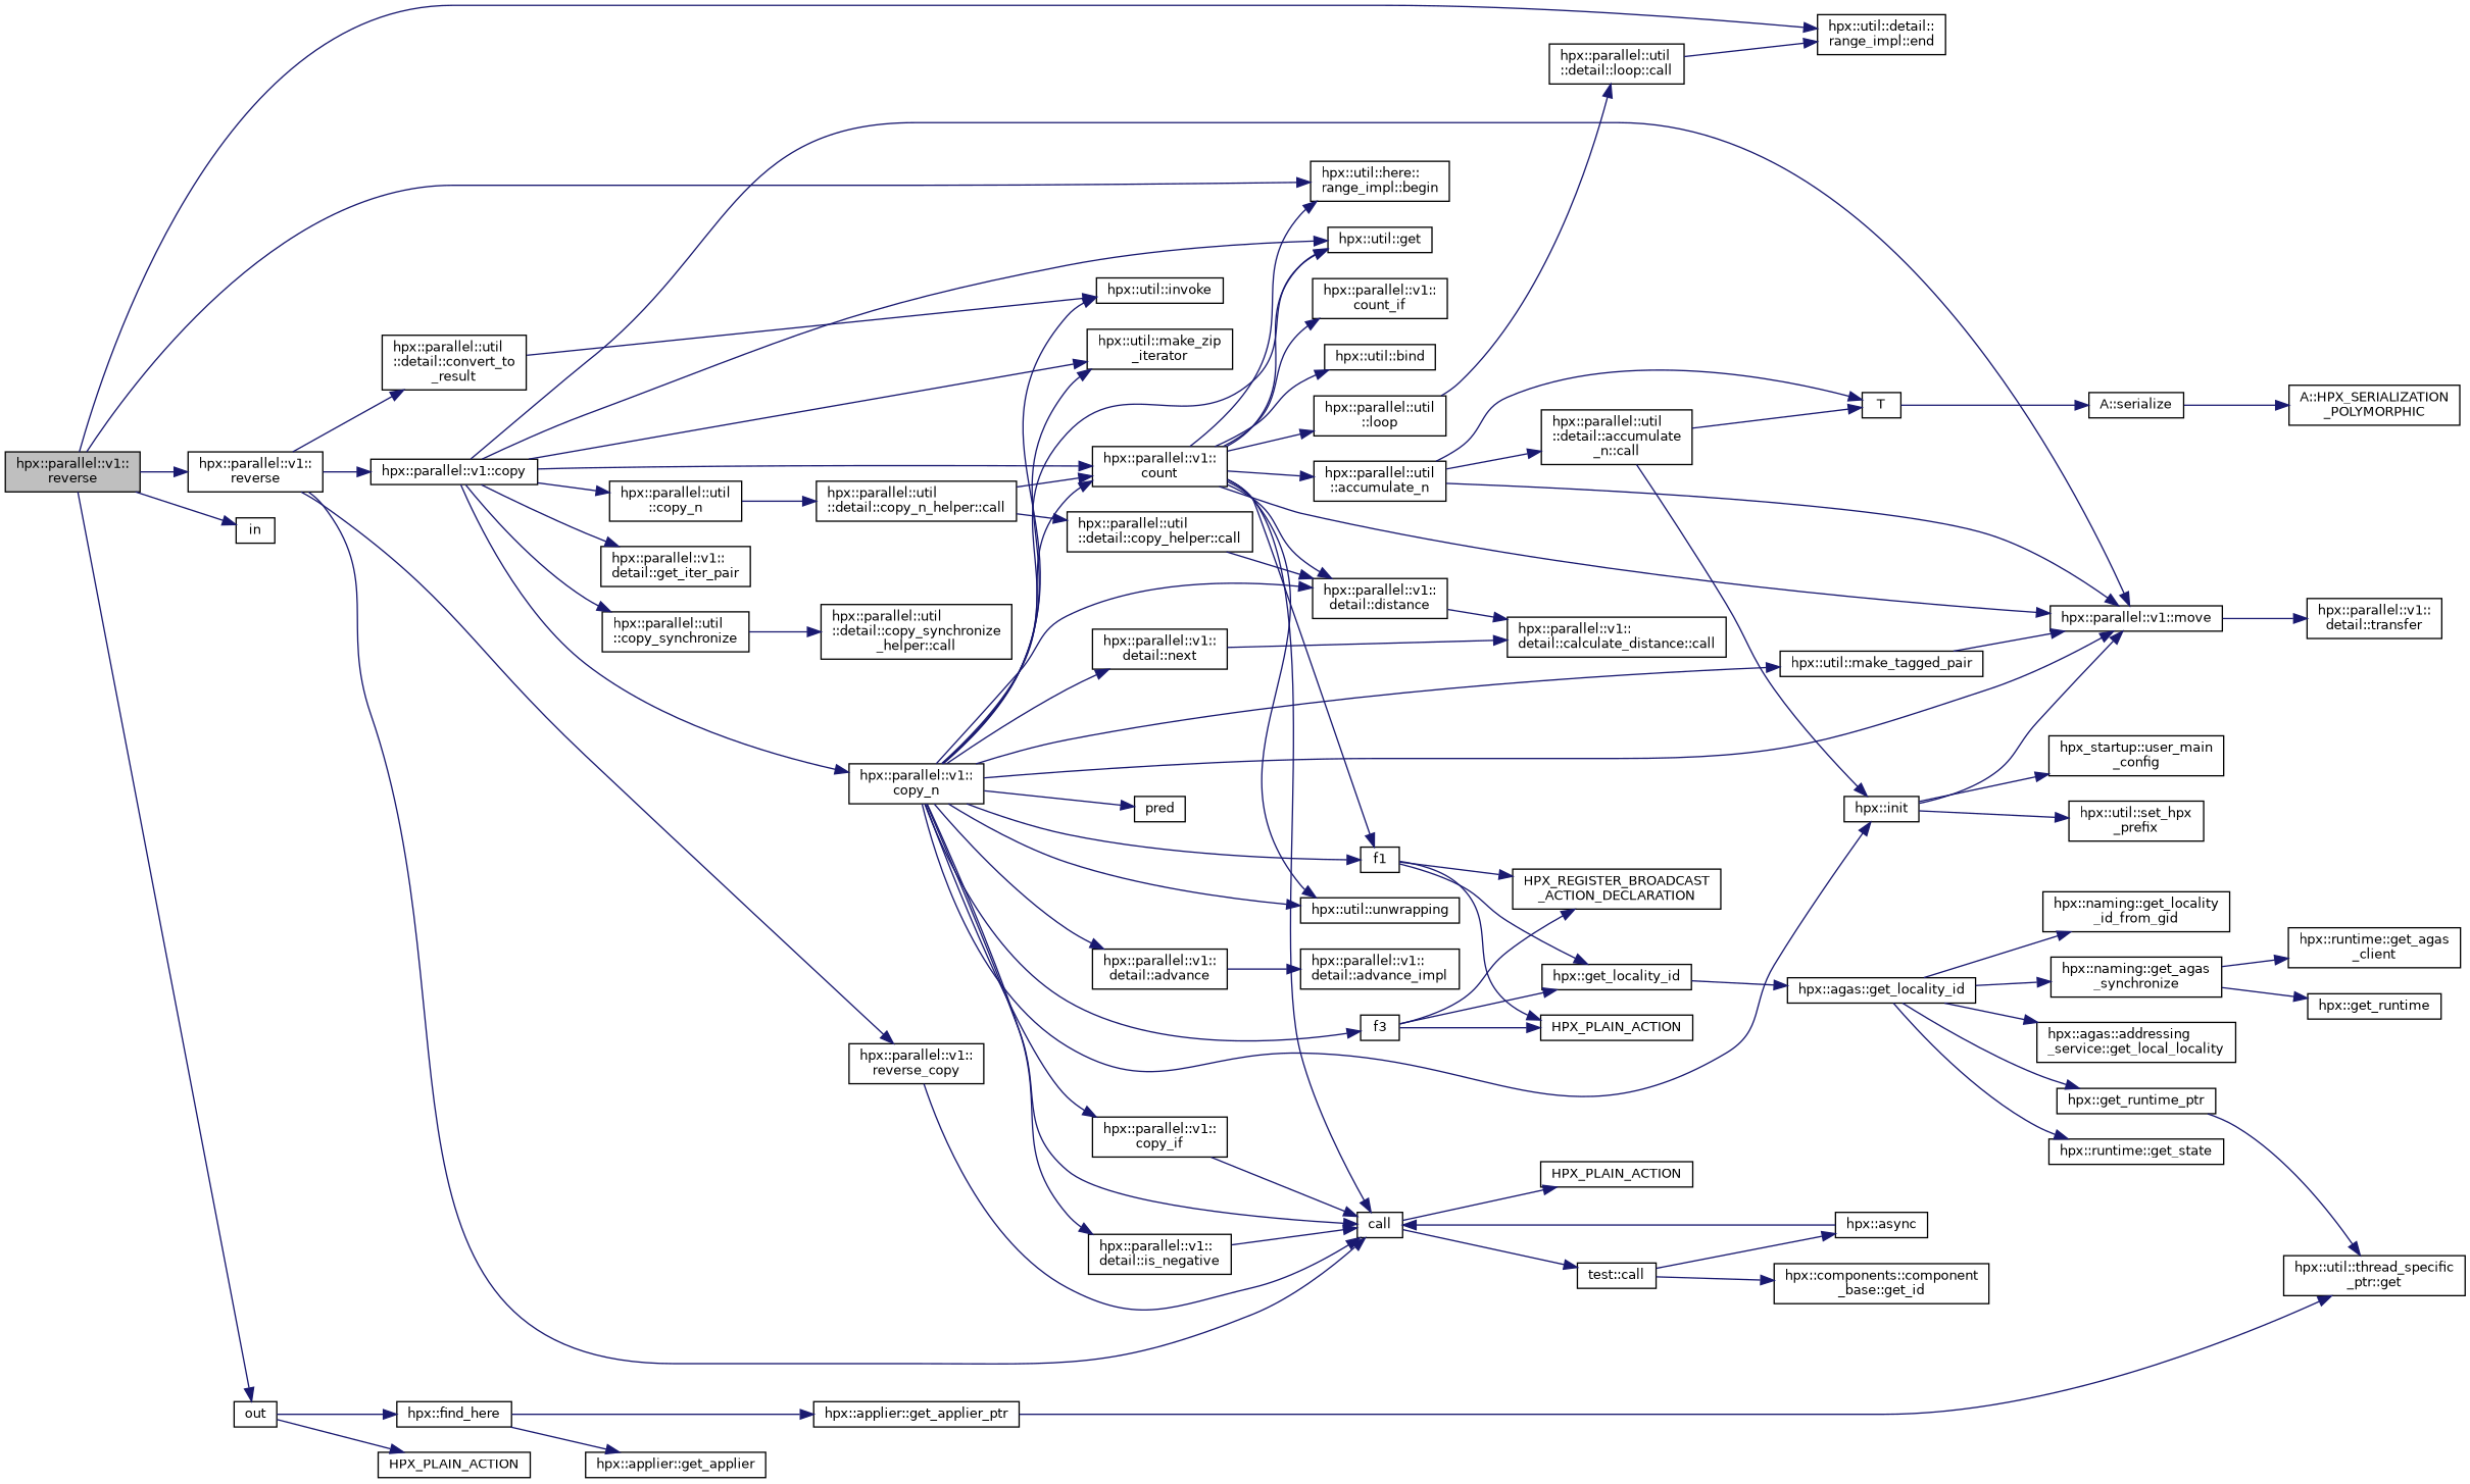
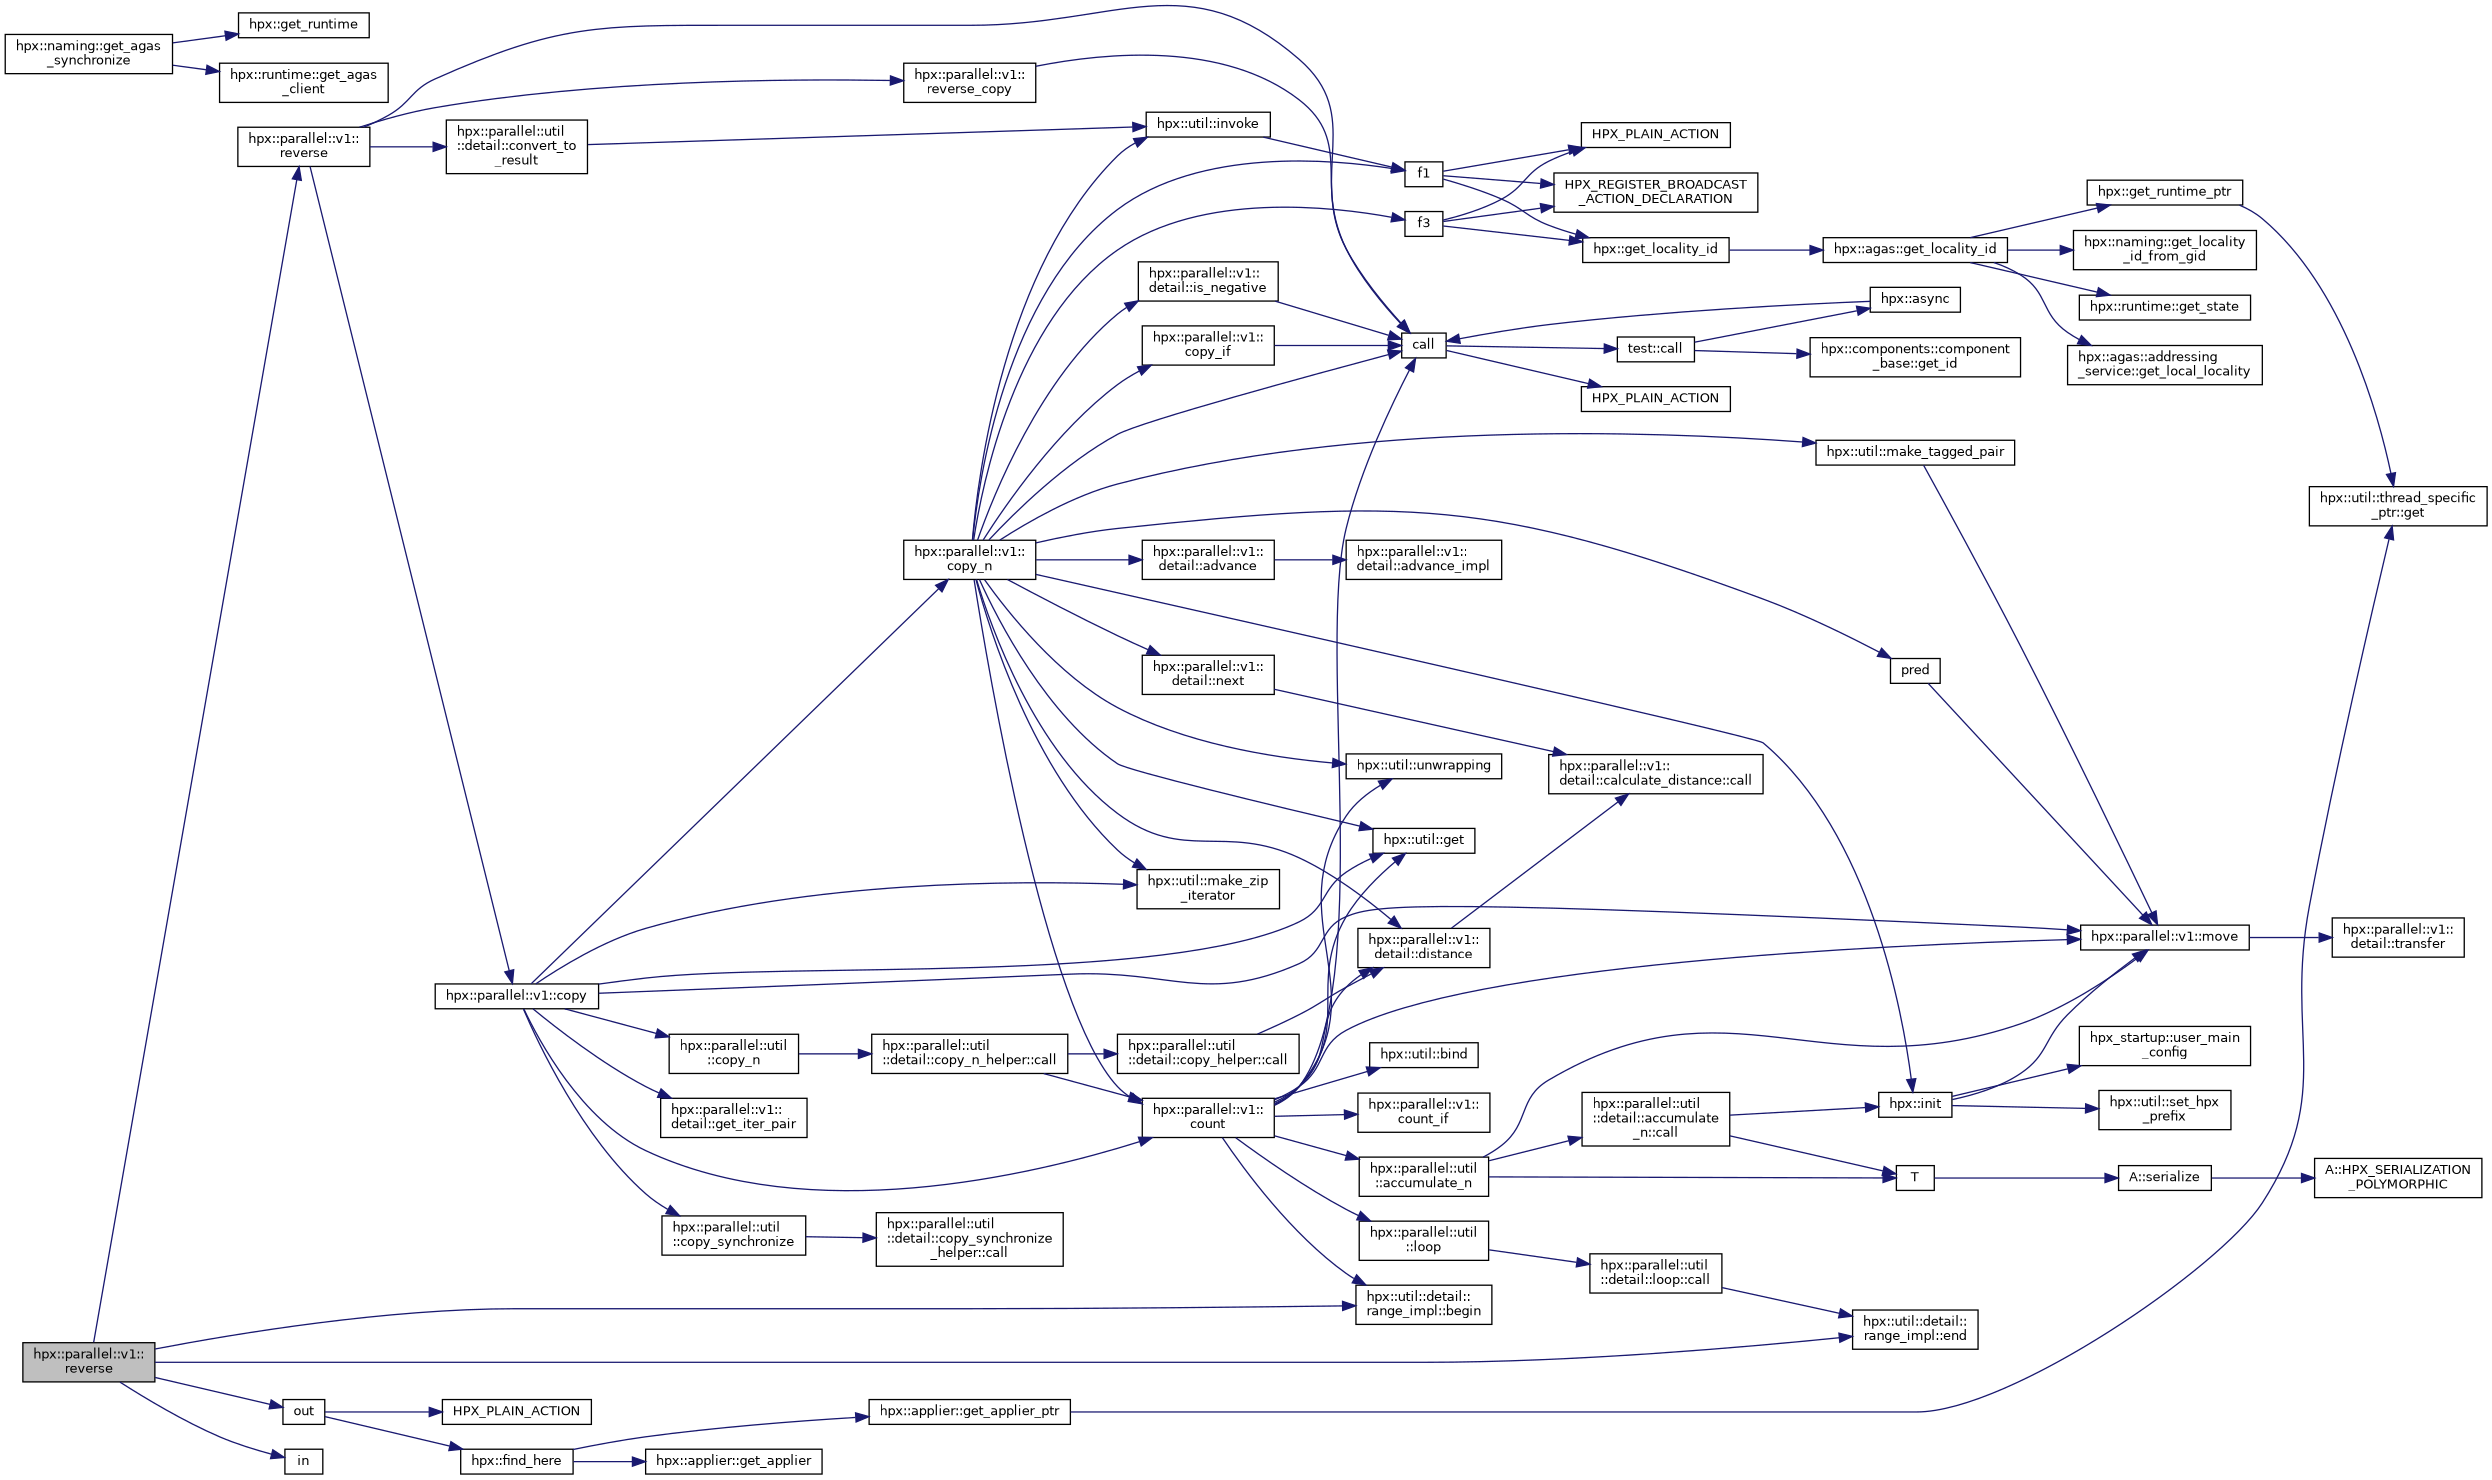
  digraph {
    rankdir=LR
    node [color=black fillcolor=white fontname=Helvetica fontsize=10 shape=record style=filled]
    edge [color=midnightblue fontname=Helvetica fontsize=10 labelfontname=Helvetica labelfontsize=10 style=solid]
    n1 [fillcolor=grey75 fontcolor=black height=0.2 label="hpx::parallel::v1::\lreverse" width=0.4]
    n2 [height=0.2 label="hpx::parallel::v1::\lreverse" width=0.4]
    n3 [height=0.2 label="hpx::util::detail::\lrange_impl::end" width=0.4]
-   n4 [height=0.2 label="hpx::util::here::\lrange_impl::begin" width=0.4]
+   n4 [height=0.2 label="hpx::util::detail::\lrange_impl::begin" width=0.4]
    n5 [height=0.2 label=in width=0.4]
    n6 [height=0.2 label=out width=0.4]
    n7 [height=0.2 label=call width=0.4]
    n8 [height=0.2 label="hpx::parallel::v1::\lreverse_copy" width=0.4]
    n9 [height=0.2 label="hpx::parallel::util\l::detail::convert_to\l_result" width=0.4]
    n10 [height=0.2 label="hpx::parallel::v1::copy" width=0.4]
    n11 [height=0.2 label="hpx::find_here" width=0.4]
    n12 [height=0.2 label=HPX_PLAIN_ACTION width=0.4]
    n13 [height=0.2 label=HPX_PLAIN_ACTION width=0.4]
    n14 [height=0.2 label="test::call" width=0.4]
    n15 [height=0.2 label="hpx::util::invoke" width=0.4]
    n16 [height=0.2 label="hpx::parallel::v1::\lcopy_n" width=0.4]
    n17 [height=0.2 label="hpx::parallel::v1::move" width=0.4]
    n18 [height=0.2 label="hpx::util::get" width=0.4]
    n19 [height=0.2 label="hpx::parallel::v1::\lcount" width=0.4]
    n20 [height=0.2 label="hpx::util::make_zip\l_iterator" width=0.4]
    n21 [height=0.2 label="hpx::parallel::util\l::copy_n" width=0.4]
    n22 [height=0.2 label="hpx::parallel::v1::\ldetail::get_iter_pair" width=0.4]
    n23 [height=0.2 label="hpx::parallel::util\l::copy_synchronize" width=0.4]
    n24 [height=0.2 label="hpx::async" width=0.4]
    n25 [height=0.2 label="hpx::components::component\l_base::get_id" width=0.4]
    n26 [height=0.2 label="hpx::util::make_tagged_pair" width=0.4]
    n27 [height=0.2 label="hpx::parallel::v1::\ldetail::is_negative" width=0.4]
    n28 [height=0.2 label=pred width=0.4]
    n29 [height=0.2 label="hpx::parallel::v1::\lcopy_if" width=0.4]
    n30 [height=0.2 label=f1 width=0.4]
    n31 [height=0.2 label="hpx::parallel::v1::\ldetail::distance" width=0.4]
    n32 [height=0.2 label="hpx::util::unwrapping" width=0.4]
    n33 [height=0.2 label="hpx::init" width=0.4]
    n34 [height=0.2 label=f3 width=0.4]
    n35 [height=0.2 label="hpx::parallel::v1::\ldetail::next" width=0.4]
    n36 [height=0.2 label="hpx::parallel::v1::\ldetail::advance" width=0.4]
    n37 [height=0.2 label="hpx::parallel::v1::\ldetail::transfer" width=0.4]
    n38 [height=0.2 label="hpx::parallel::v1::\lcount_if" width=0.4]
    n39 [height=0.2 label="hpx::parallel::util\l::loop" width=0.4]
    n40 [height=0.2 label="hpx::util::bind" width=0.4]
    n41 [height=0.2 label="hpx::parallel::util\l::accumulate_n" width=0.4]
    n42 [height=0.2 label="hpx::parallel::util\l::detail::copy_n_helper::call" width=0.4]
    n43 [height=0.2 label="hpx::parallel::util\l::detail::copy_synchronize\l_helper::call" width=0.4]
    n44 [height=0.2 label="hpx::get_locality_id" width=0.4]
    n45 [height=0.2 label=HPX_PLAIN_ACTION width=0.4]
    n46 [height=0.2 label="HPX_REGISTER_BROADCAST\l_ACTION_DECLARATION" width=0.4]
    n47 [height=0.2 label="hpx::parallel::v1::\ldetail::calculate_distance::call" width=0.4]
    n48 [height=0.2 label="hpx::util::set_hpx\l_prefix" width=0.4]
    n49 [height=0.2 label="hpx_startup::user_main\l_config" width=0.4]
    n50 [height=0.2 label="hpx::parallel::v1::\ldetail::advance_impl" width=0.4]
    n51 [height=0.2 label="hpx::parallel::util\l::detail::loop::call" width=0.4]
    n52 [height=0.2 label="hpx::parallel::util\l::detail::accumulate\l_n::call" width=0.4]
    n53 [height=0.2 label=T width=0.4]
    n54 [height=0.2 label="hpx::agas::get_locality_id" width=0.4]
    n55 [height=0.2 label="hpx::get_runtime_ptr" width=0.4]
    n56 [height=0.2 label="hpx::runtime::get_state" width=0.4]
    n57 [height=0.2 label="hpx::naming::get_agas\l_synchronize" width=0.4]
    n58 [height=0.2 label="hpx::agas::addressing\l_service::get_local_locality" width=0.4]
    n59 [height=0.2 label="hpx::naming::get_locality\l_id_from_gid" width=0.4]
    n60 [height=0.2 label="hpx::util::thread_specific\l_ptr::get" width=0.4]
    n61 [height=0.2 label="hpx::get_runtime" width=0.4]
    n62 [height=0.2 label="hpx::runtime::get_agas\l_client" width=0.4]
    n63 [height=0.2 label="A::serialize" width=0.4]
    n64 [height=0.2 label="A::HPX_SERIALIZATION\l_POLYMORPHIC" width=0.4]
    n65 [height=0.2 label="hpx::parallel::util\l::detail::copy_helper::call" width=0.4]
    n66 [height=0.2 label="hpx::applier::get_applier_ptr" width=0.4]
    n67 [height=0.2 label="hpx::applier::get_applier" width=0.4]
    n1 -> n2
    n1 -> n3
    n1 -> n4
    n1 -> n5
    n1 -> n6
    n2 -> n7
    n2 -> n8
    n2 -> n9
    n2 -> n10
    n6 -> n11
    n6 -> n12
    n7 -> n13
    n7 -> n14
    n8 -> n7
    n9 -> n15
    n10 -> n16
    n10 -> n17
    n10 -> n18
    n10 -> n19
    n10 -> n20
    n10 -> n21
    n10 -> n22
    n10 -> n23
    n11 -> n66
    n11 -> n67
    n14 -> n24
    n14 -> n25
    n16 -> n7
    n16 -> n15
-   n16 -> n17
+   n28 -> n17
    n16 -> n18
    n16 -> n19
    n16 -> n20
    n16 -> n26
    n16 -> n27
    n16 -> n28
    n16 -> n29
    n16 -> n30
    n16 -> n31
    n16 -> n32
    n16 -> n33
    n16 -> n34
    n16 -> n35
    n16 -> n36
    n17 -> n37
    n19 -> n4
    n19 -> n7
    n19 -> n17
    n19 -> n18
-   n19 -> n30
+   n15 -> n30
    n19 -> n31
    n19 -> n32
    n19 -> n38
    n19 -> n39
    n19 -> n40
    n19 -> n41
    n21 -> n42
    n23 -> n43
    n24 -> n7
    n26 -> n17
    n27 -> n7
    n29 -> n7
    n30 -> n44
    n30 -> n45
    n30 -> n46
    n31 -> n47
    n33 -> n17
    n33 -> n48
    n33 -> n49
    n34 -> n44
    n34 -> n45
    n34 -> n46
    n35 -> n47
    n36 -> n50
    n39 -> n51
    n41 -> n17
    n41 -> n52
    n41 -> n53
    n42 -> n19
    n42 -> n65
    n44 -> n54
    n51 -> n3
    n52 -> n33
    n52 -> n53
    n53 -> n63
    n54 -> n55
    n54 -> n56
-   n54 -> n57
    n54 -> n58
    n54 -> n59
    n55 -> n60
    n57 -> n61
    n57 -> n62
    n63 -> n64
    n65 -> n31
    n66 -> n60
  }
